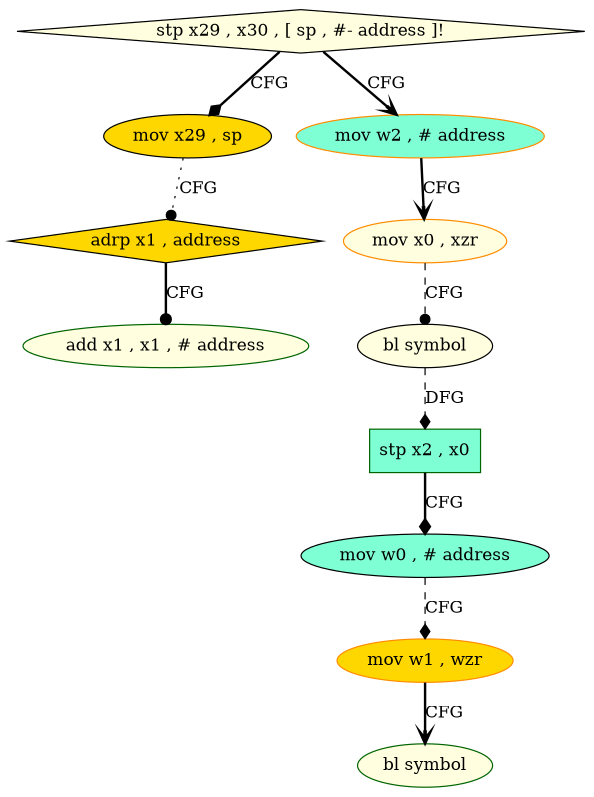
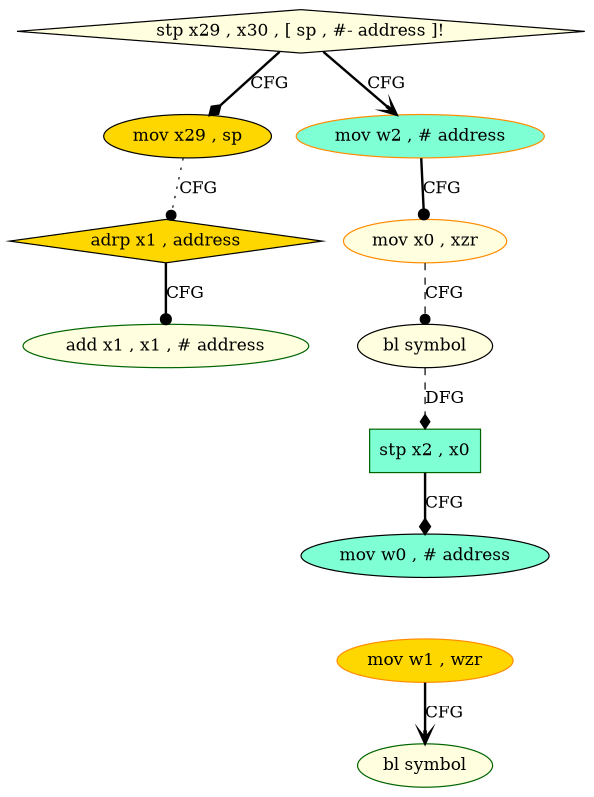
  digraph {
    node [color=black fillcolor=lightyellow shape=ellipse style=filled]
    edge [arrowhead=diamond style=bold]
    n1 [label="stp x29 , x30 , [ sp , #- address ]!" shape=diamond]
    n2 [fillcolor=gold label="mov x29 , sp"]
    n3 [color=darkorange fillcolor=aquamarine label="mov w2 , # address"]
    n4 [fillcolor=gold label="adrp x1 , address" shape=diamond]
    n5 [color=darkgreen label="add x1 , x1 , # address"]
    n6 [color=darkorange label="mov x0 , xzr"]
    n7 [label="bl symbol"]
    n8 [color=darkgreen fillcolor=aquamarine label="stp x2 , x0" shape=box]
    n9 [fillcolor=aquamarine label="mov w0 , # address"]
    n10 [color=darkorange fillcolor=gold label="mov w1 , wzr"]
    n11 [color=darkgreen label="bl symbol"]
    n1 -> n2 [label=CFG]
    n1 -> n3 [arrowhead=vee label=CFG]
    n2 -> n4 [arrowhead=dot label=CFG style=dotted]
-   n3 -> n6 [arrowhead=vee label=CFG]
+   n3 -> n6 [arrowhead=dot label=CFG]
    n4 -> n5 [arrowhead=dot label=CFG]
    n6 -> n7 [arrowhead=dot label=CFG style=dashed]
    n7 -> n8 [label=DFG style=dashed]
    n8 -> n9 [label=CFG]
-   n9 -> n10 [label=CFG style=dashed]
    n10 -> n11 [arrowhead=vee label=CFG]
  }
